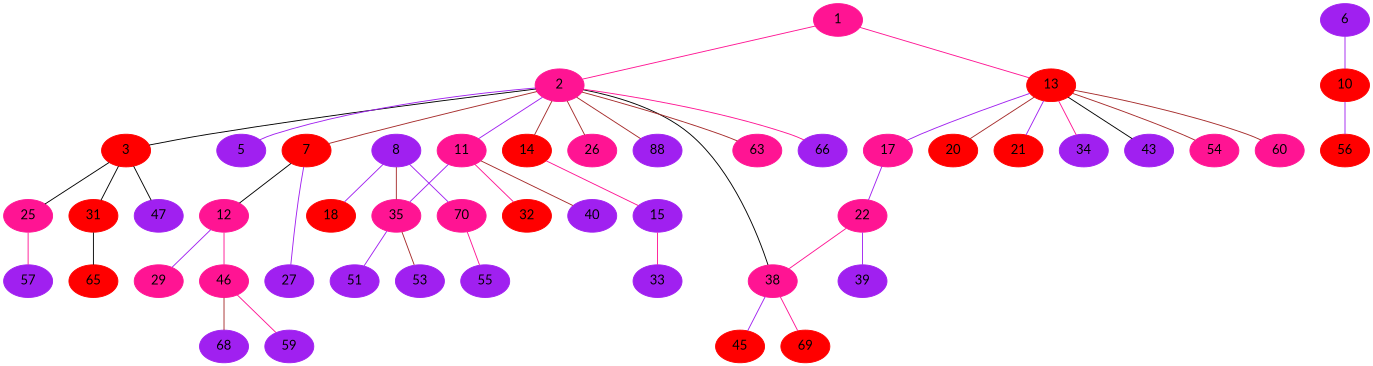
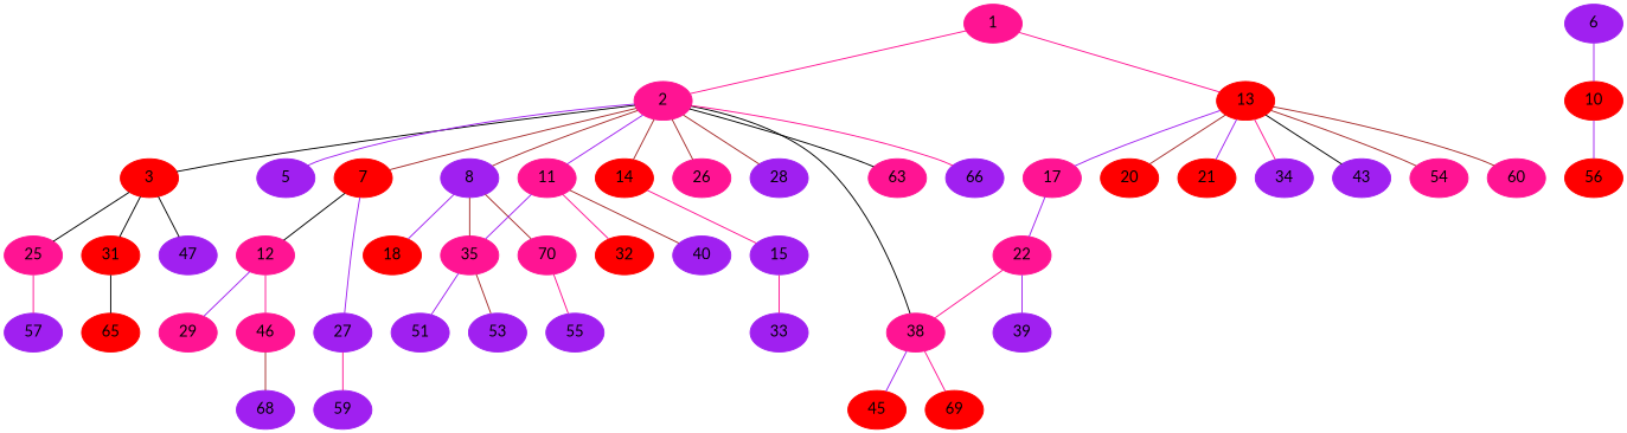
  graph {
    fontname=Lato
    node [color=purple fontname=Lato style=filled]
    edge [color=purple fontname=Lato]
    2 [color=deeppink super="+4"]
    3 [color=red super="+23"]
    5
    7 [color=red super="+9"]
    8 [super="+16"]
    11 [color=deeppink super="+44"]
    14 [color=red]
    26 [color=deeppink super="+37"]
-   28 [super="+36" label=88]
+   28 [super="+36"]
    38 [color=deeppink super="+58"]
    63 [color=deeppink]
    66
    1 [color=deeppink]
    13 [color=red super="+19"]
    17 [color=deeppink super="+62"]
    20 [color=red]
    21 [color=red]
    34 [super="+64"]
    43
    54 [color=deeppink]
    60 [color=deeppink]
    25 [color=deeppink super="+42"]
    31 [color=red super="+41"]
    47
    6 [super="+50"]
    10 [color=red]
    12 [color=deeppink]
    27 [super="+52"]
    18 [color=red]
    35 [color=deeppink super="+49"]
    70 [color=deeppink]
    32 [color=red]
    40
    15 [super="+24"]
    45 [color=red]
    69 [color=red]
    57
    65 [color=red]
    56 [color=red]
    29 [color=deeppink super="+30"]
    46 [color=deeppink super="+48"]
    51
    53
    55
    59
    68
    22 [color=deeppink super="+67"]
    33
    39 [super="+61"]
    2 -- 3 [color=black]
    2 -- 5
    2 -- 7 [color=brown]
+   2 -- 8 [color=brown]
    2 -- 11
    2 -- 14 [color=brown]
    2 -- 26 [color=brown]
    2 -- 28 [color=brown]
    2 -- 38 [color=black]
-   2 -- 63 [color=brown]
+   2 -- 63 [color=black]
    2 -- 66 [color=deeppink]
    3 -- 25 [color=black]
    3 -- 31 [color=black]
    3 -- 47 [color=black]
    7 -- 12 [color=black]
    7 -- 27
    8 -- 18
    8 -- 35 [color=brown]
-   8 -- 70
+   8 -- 70 [color=brown]
    11 -- 35
    11 -- 32 [color=deeppink]
    11 -- 40 [color=brown]
    14 -- 15 [color=deeppink]
    38 -- 45
    38 -- 69 [color=deeppink]
    1 -- 2 [color=deeppink]
    1 -- 13 [color=deeppink]
    13 -- 17
    13 -- 20 [color=brown]
    13 -- 21
    13 -- 34 [color=deeppink]
    13 -- 43 [color=black]
    13 -- 54 [color=brown]
    13 -- 60 [color=brown]
    17 -- 22
    25 -- 57 [color=deeppink]
    31 -- 65 [color=black]
    6 -- 10
    10 -- 56
    12 -- 29
    12 -- 46 [color=deeppink]
    35 -- 51
    35 -- 53 [color=brown]
    70 -- 55 [color=deeppink]
    15 -- 33 [color=deeppink]
-   46 -- 59 [color=deeppink]
+   27 -- 59 [color=deeppink]
    46 -- 68 [color=brown]
    22 -- 38 [color=deeppink]
    22 -- 39
  }
